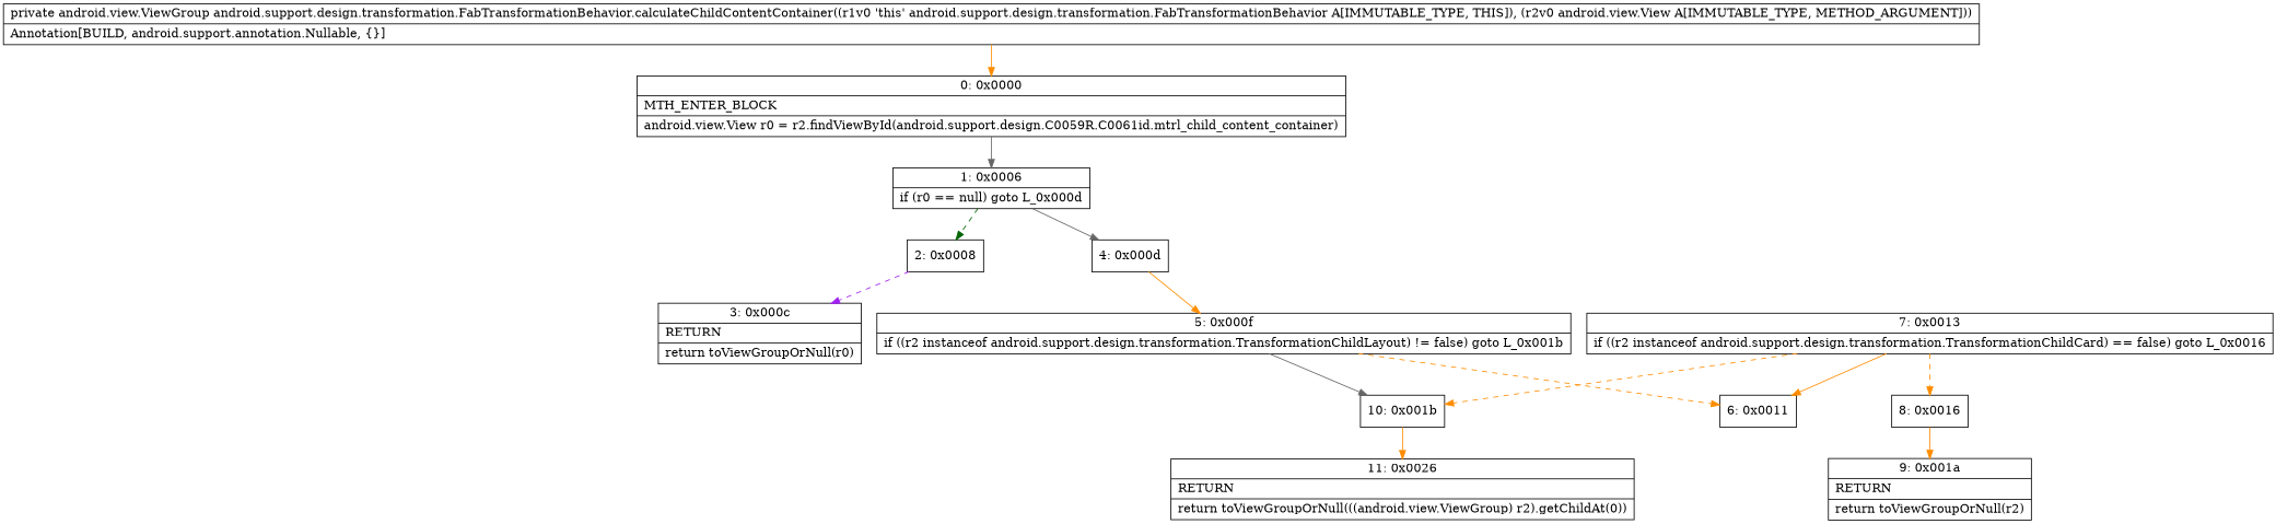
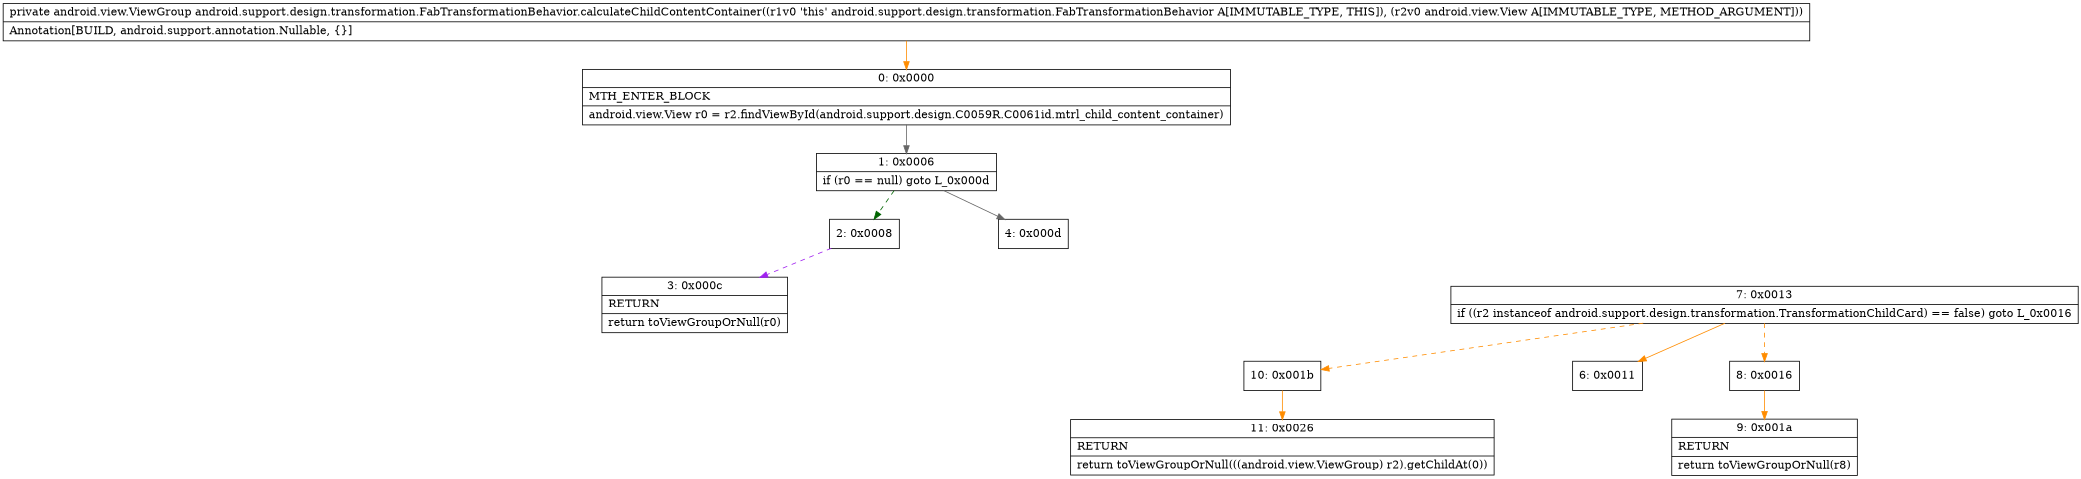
  digraph {
    node [shape=record]
    edge [color=darkorange]
    n1 [label="{0\:\ 0x0000|MTH_ENTER_BLOCK\l|android.view.View r0 = r2.findViewById(android.support.design.C0059R.C0061id.mtrl_child_content_container)\l}"]
    n2 [label="{1\:\ 0x0006|if (r0 == null) goto L_0x000d\l}"]
    n3 [label="{2\:\ 0x0008}"]
    n4 [label="{4\:\ 0x000d}"]
    n5 [label="{3\:\ 0x000c|RETURN\l|return toViewGroupOrNull(r0)\l}"]
-   n6 [label="{5\:\ 0x000f|if ((r2 instanceof android.support.design.transformation.TransformationChildLayout) != false) goto L_0x001b\l}"]
    n7 [label="{6\:\ 0x0011}"]
    n8 [label="{10\:\ 0x001b}"]
    n9 [label="{11\:\ 0x0026|RETURN\l|return toViewGroupOrNull(((android.view.ViewGroup) r2).getChildAt(0))\l}"]
    n10 [label="{7\:\ 0x0013|if ((r2 instanceof android.support.design.transformation.TransformationChildCard) == false) goto L_0x0016\l}"]
    n11 [label="{8\:\ 0x0016}"]
-   n12 [label="{9\:\ 0x001a|RETURN\l|return toViewGroupOrNull(r2)\l}"]
+   n12 [label="{9\:\ 0x001a|RETURN\l|return toViewGroupOrNull(r8)\l}"]
    n13 [label="{private android.view.ViewGroup android.support.design.transformation.FabTransformationBehavior.calculateChildContentContainer((r1v0 'this' android.support.design.transformation.FabTransformationBehavior A[IMMUTABLE_TYPE, THIS]), (r2v0 android.view.View A[IMMUTABLE_TYPE, METHOD_ARGUMENT]))  | Annotation[BUILD, android.support.annotation.Nullable, \{\}]\l}"]
    n1 -> n2 [color=gray40]
    n2 -> n3 [color=darkgreen style=dashed]
    n2 -> n4 [color=gray40]
    n3 -> n5 [color=purple style=dashed]
-   n4 -> n6
-   n6 -> n7 [style=dashed]
-   n6 -> n8 [color=gray40]
    n8 -> n9
    n10 -> n7
    n10 -> n8 [style=dashed]
    n10 -> n11 [style=dashed]
    n11 -> n12
    n13 -> n1
  }
